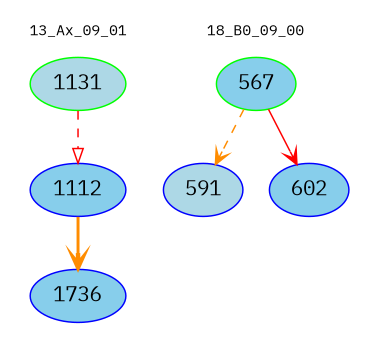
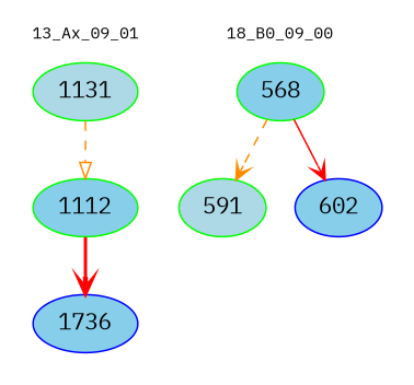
  digraph {
    fontname="IBM Plex Mono"
    node [color=green fillcolor=skyblue fontname="IBM Plex Mono" style=filled]
    edge [arrowhead=vee color=red fontname="IBM Plex Mono" style=dashed]
    n1 [fillcolor=lightblue label=1131]
-   n2 [color=blue label=1112]
+   n2 [label=1112]
    n3 [color=blue label=1736]
-   n4 [color=blue fillcolor=lightblue label=591]
-   n5 [label=567]
+   n4 [fillcolor=lightblue label=591]
+   n5 [label=568]
    n6 [color=blue label=602]
    subgraph cluster_1 {
      color=white
      fontsize=10
      label="13_Ax_09_01"
      n1
      n2
      n3
    }
    subgraph cluster_2 {
      color=white
      fontsize=10
      label="18_B0_09_00"
      n4
      n5
      n6
    }
-   n1 -> n2 [arrowhead=onormal]
-   n2 -> n3 [color=darkorange style=bold]
+   n1 -> n2 [arrowhead=onormal color=darkorange]
+   n2 -> n3 [style=bold]
    n5 -> n4 [color=darkorange]
    n5 -> n6 [style=solid]
  }
